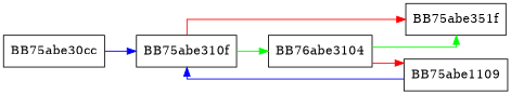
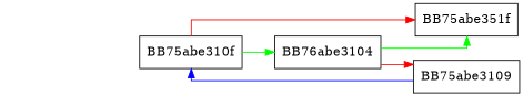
  digraph {
    rankdir=LR
    splines=ortho
    node [shape=box]
    edge [color=blue]
-   BB75abe30cc
    BB75abe310f
    n3 [label=BB76abe3104]
    n4 [label=BB75abe351f]
-   BB75abe3109 [label=BB75abe1109]
-   BB75abe30cc -> BB75abe310f
+   BB75abe3109
    BB75abe310f -> n3 [color=green]
    BB75abe310f -> n4 [color=red]
    n3 -> n4 [color=green]
    n3 -> BB75abe3109 [color=red]
    BB75abe3109 -> BB75abe310f
  }
